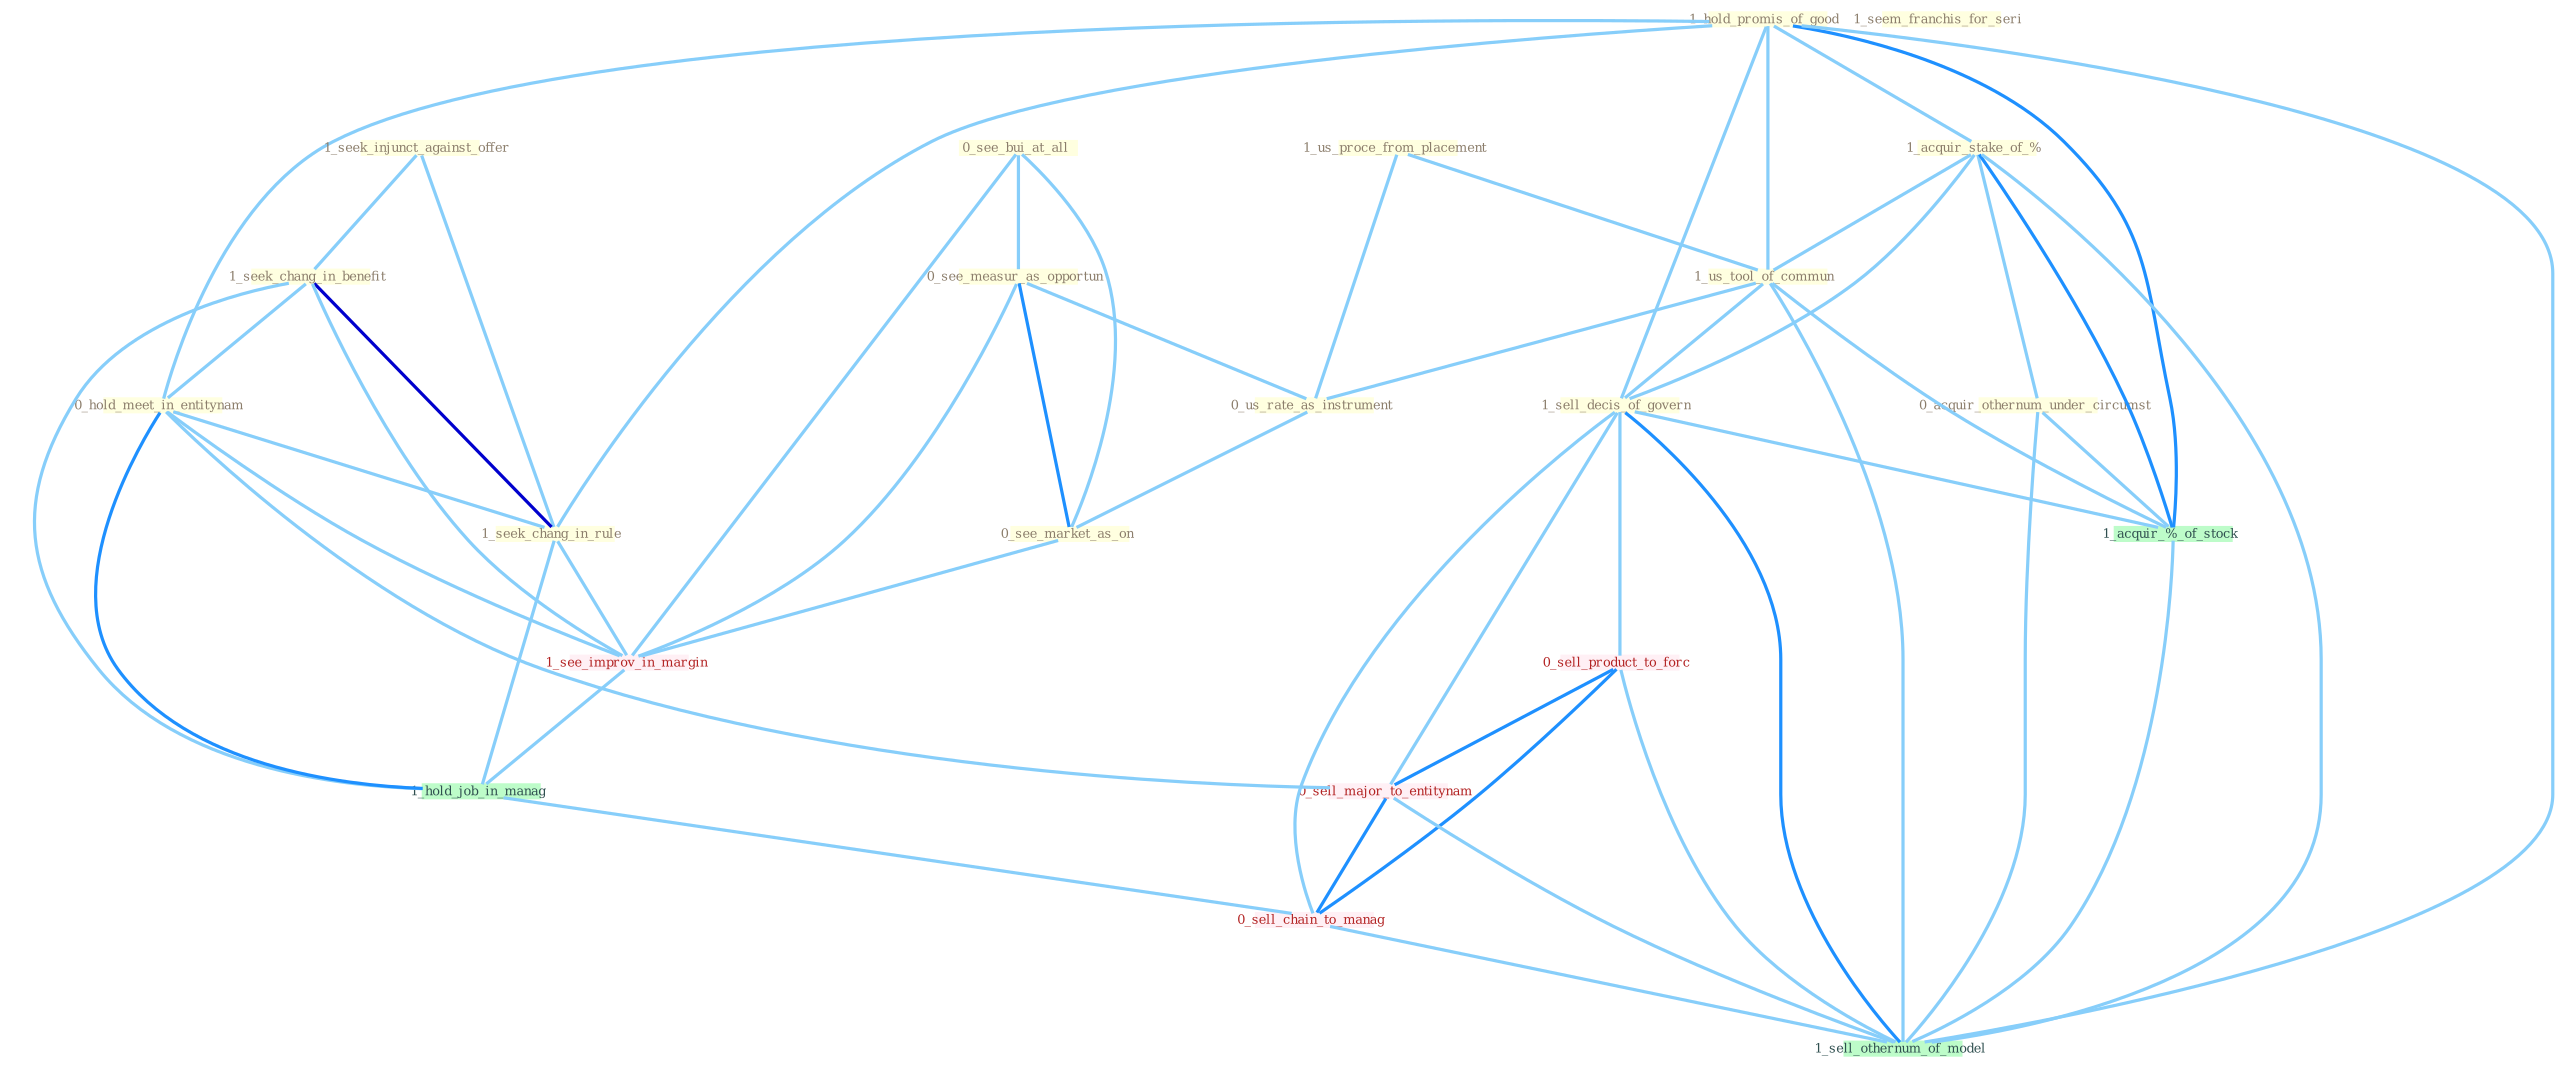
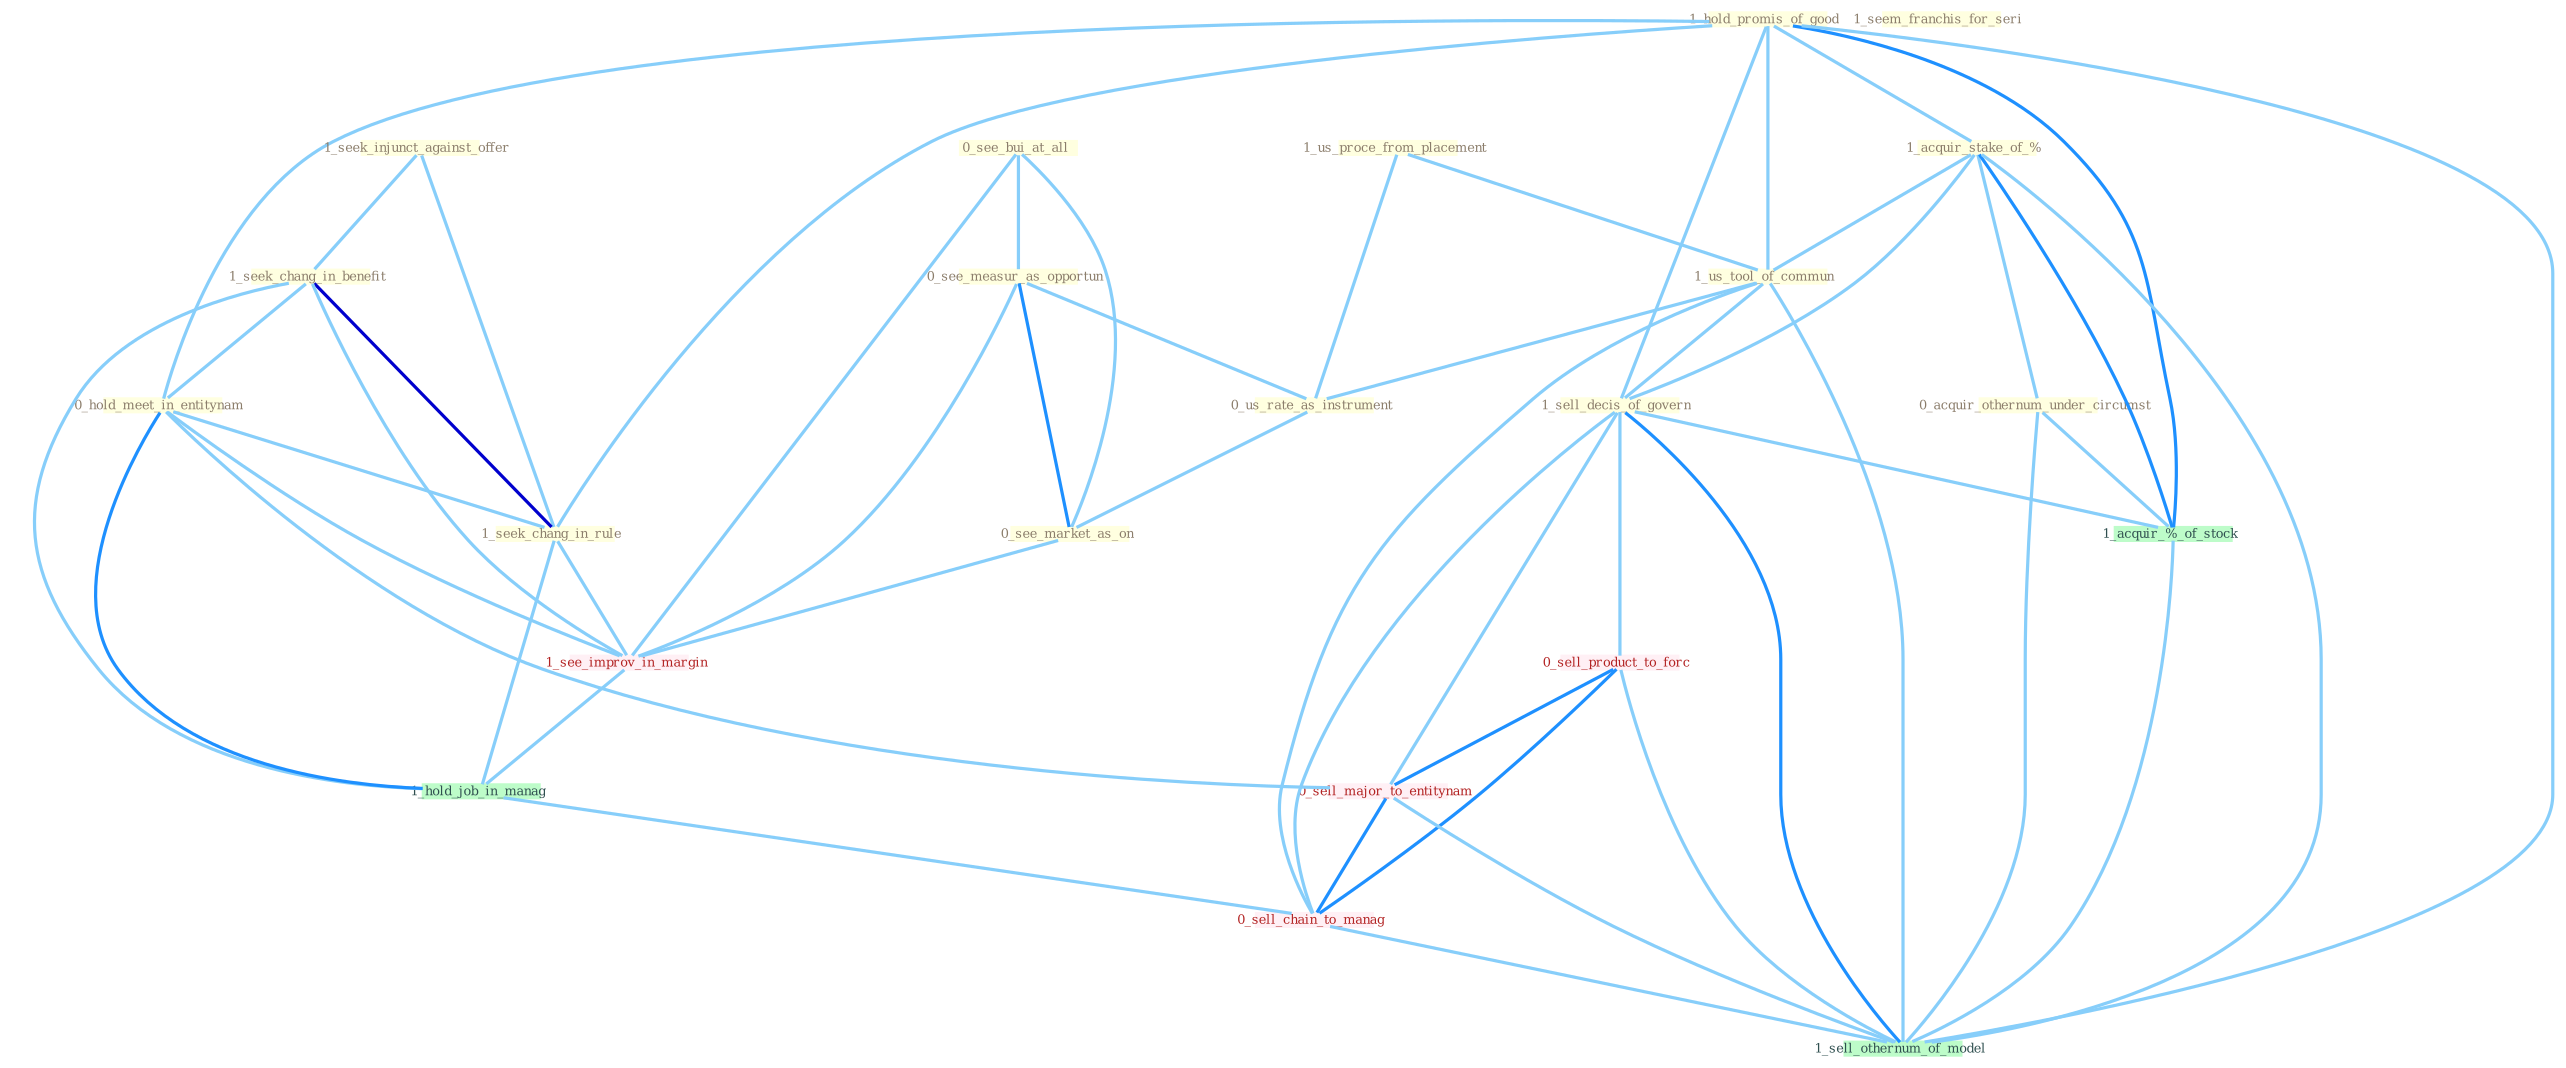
  graph {
    node [color="#ffffe0" fixedsize=true fontcolor="#8b7d6b" fontsize=4 shape=polygon style=filled]
    edge [color="#87cefa" w=1]
    "1_hold_promis_of_good " [height=.06 width=.5]
    "1_seek_injunct_against_offer " [height=.06 width=.5]
    "1_us_proce_from_placement " [height=.06 width=.5]
    "1_seek_chang_in_benefit " [height=.06 width=.5]
    "1_acquir_stake_of_% " [height=.06 width=.5]
    "0_hold_meet_in_entitynam " [height=.06 width=.5]
    "1_us_tool_of_commun " [height=.06 width=.5]
    "1_seek_chang_in_rule " [height=.06 width=.5]
    "0_see_bui_at_all " [height=.06 width=.5]
    "1_sell_decis_of_govern " [height=.06 width=.5]
    "0_see_measur_as_opportun " [height=.06 width=.5]
    "1_seem_franchis_for_seri " [height=.06 width=.5]
    "0_us_rate_as_instrument " [height=.06 width=.5]
    "0_acquir_othernum_under_circumst " [height=.06 width=.5]
    "0_see_market_as_on " [height=.06 width=.5]
    "1_see_improv_in_margin " [color="#fff0f5" fontcolor="#b22222" height=.06 width=.5]
    "0_sell_product_to_forc " [color="#fff0f5" fontcolor="#b22222" height=.06 width=.5]
    "0_sell_major_to_entitynam " [color="#fff0f5" fontcolor="#b22222" height=.06 width=.5]
    "0_sell_chain_to_manag " [color="#fff0f5" fontcolor="#b22222" height=.06 width=.5]
    "1_acquir_%_of_stock " [color="#BDFCC9" fontcolor="#2f4f4f" height=.06 width=.5]
    "1_sell_othernum_of_model " [color="#BDFCC9" fontcolor="#2f4f4f" height=.06 width=.5]
    "1_hold_job_in_manag " [color="#BDFCC9" fontcolor="#2f4f4f" height=.06 width=.5]
    subgraph sub_1 {
      "1_hold_promis_of_good "
      "1_seek_injunct_against_offer "
      "1_us_proce_from_placement "
      "1_seek_chang_in_benefit "
      "1_acquir_stake_of_% "
      "0_hold_meet_in_entitynam "
      "1_us_tool_of_commun "
      "1_seek_chang_in_rule "
      "0_see_bui_at_all "
      "1_sell_decis_of_govern "
      "0_see_measur_as_opportun "
      "1_seem_franchis_for_seri "
      "0_us_rate_as_instrument "
      "0_acquir_othernum_under_circumst "
      "0_see_market_as_on "
    }
    subgraph sub_2 {
      "1_see_improv_in_margin "
      "0_sell_product_to_forc "
      "0_sell_major_to_entitynam "
      "0_sell_chain_to_manag "
    }
    "1_hold_promis_of_good " -- "1_acquir_stake_of_% "
    "1_hold_promis_of_good " -- "0_hold_meet_in_entitynam "
    "1_hold_promis_of_good " -- "1_us_tool_of_commun "
    "1_hold_promis_of_good " -- "1_seek_chang_in_rule "
    "1_hold_promis_of_good " -- "1_sell_decis_of_govern "
    "1_hold_promis_of_good " -- "1_acquir_%_of_stock " [color="#1e90ff"]
    "1_hold_promis_of_good " -- "1_sell_othernum_of_model "
    "1_seek_injunct_against_offer " -- "1_seek_chang_in_benefit "
    "1_seek_injunct_against_offer " -- "1_seek_chang_in_rule "
    "1_us_proce_from_placement " -- "1_us_tool_of_commun "
    "1_us_proce_from_placement " -- "0_us_rate_as_instrument "
    "1_seek_chang_in_benefit " -- "0_hold_meet_in_entitynam "
    "1_seek_chang_in_benefit " -- "1_seek_chang_in_rule " [color="#0000cd" w=3]
    "1_seek_chang_in_benefit " -- "1_see_improv_in_margin "
    "1_seek_chang_in_benefit " -- "1_hold_job_in_manag "
    "1_acquir_stake_of_% " -- "1_us_tool_of_commun "
    "1_acquir_stake_of_% " -- "1_sell_decis_of_govern "
    "1_acquir_stake_of_% " -- "0_acquir_othernum_under_circumst "
    "1_acquir_stake_of_% " -- "1_acquir_%_of_stock " [color="#1e90ff" w=2]
    "1_acquir_stake_of_% " -- "1_sell_othernum_of_model "
    "0_hold_meet_in_entitynam " -- "1_seek_chang_in_rule "
    "0_hold_meet_in_entitynam " -- "1_see_improv_in_margin "
    "0_hold_meet_in_entitynam " -- "0_sell_major_to_entitynam "
    "0_hold_meet_in_entitynam " -- "1_hold_job_in_manag " [color="#1e90ff" w=2]
    "1_us_tool_of_commun " -- "1_sell_decis_of_govern "
    "1_us_tool_of_commun " -- "0_us_rate_as_instrument "
-   "1_us_tool_of_commun " -- "1_acquir_%_of_stock "
+   "1_us_tool_of_commun " -- "0_sell_chain_to_manag "
    "1_us_tool_of_commun " -- "1_sell_othernum_of_model "
    "1_seek_chang_in_rule " -- "1_see_improv_in_margin "
    "1_seek_chang_in_rule " -- "1_hold_job_in_manag "
    "0_see_bui_at_all " -- "0_see_measur_as_opportun "
    "0_see_bui_at_all " -- "0_see_market_as_on "
    "0_see_bui_at_all " -- "1_see_improv_in_margin "
    "1_sell_decis_of_govern " -- "0_sell_product_to_forc "
    "1_sell_decis_of_govern " -- "0_sell_major_to_entitynam "
    "1_sell_decis_of_govern " -- "0_sell_chain_to_manag "
    "1_sell_decis_of_govern " -- "1_acquir_%_of_stock "
    "1_sell_decis_of_govern " -- "1_sell_othernum_of_model " [color="#1e90ff" w=2]
    "0_see_measur_as_opportun " -- "0_us_rate_as_instrument "
    "0_see_measur_as_opportun " -- "0_see_market_as_on " [color="#1e90ff" w=2]
    "0_see_measur_as_opportun " -- "1_see_improv_in_margin "
    "0_us_rate_as_instrument " -- "0_see_market_as_on "
    "0_acquir_othernum_under_circumst " -- "1_acquir_%_of_stock "
    "0_acquir_othernum_under_circumst " -- "1_sell_othernum_of_model "
    "0_see_market_as_on " -- "1_see_improv_in_margin "
    "1_see_improv_in_margin " -- "1_hold_job_in_manag "
    "0_sell_product_to_forc " -- "0_sell_major_to_entitynam " [color="#1e90ff" w=2]
    "0_sell_product_to_forc " -- "0_sell_chain_to_manag " [color="#1e90ff" w=2]
    "0_sell_product_to_forc " -- "1_sell_othernum_of_model "
    "0_sell_major_to_entitynam " -- "0_sell_chain_to_manag " [color="#1e90ff" w=2]
    "0_sell_major_to_entitynam " -- "1_sell_othernum_of_model "
    "0_sell_chain_to_manag " -- "1_sell_othernum_of_model "
    "1_acquir_%_of_stock " -- "1_sell_othernum_of_model "
    "1_hold_job_in_manag " -- "0_sell_chain_to_manag "
  }
